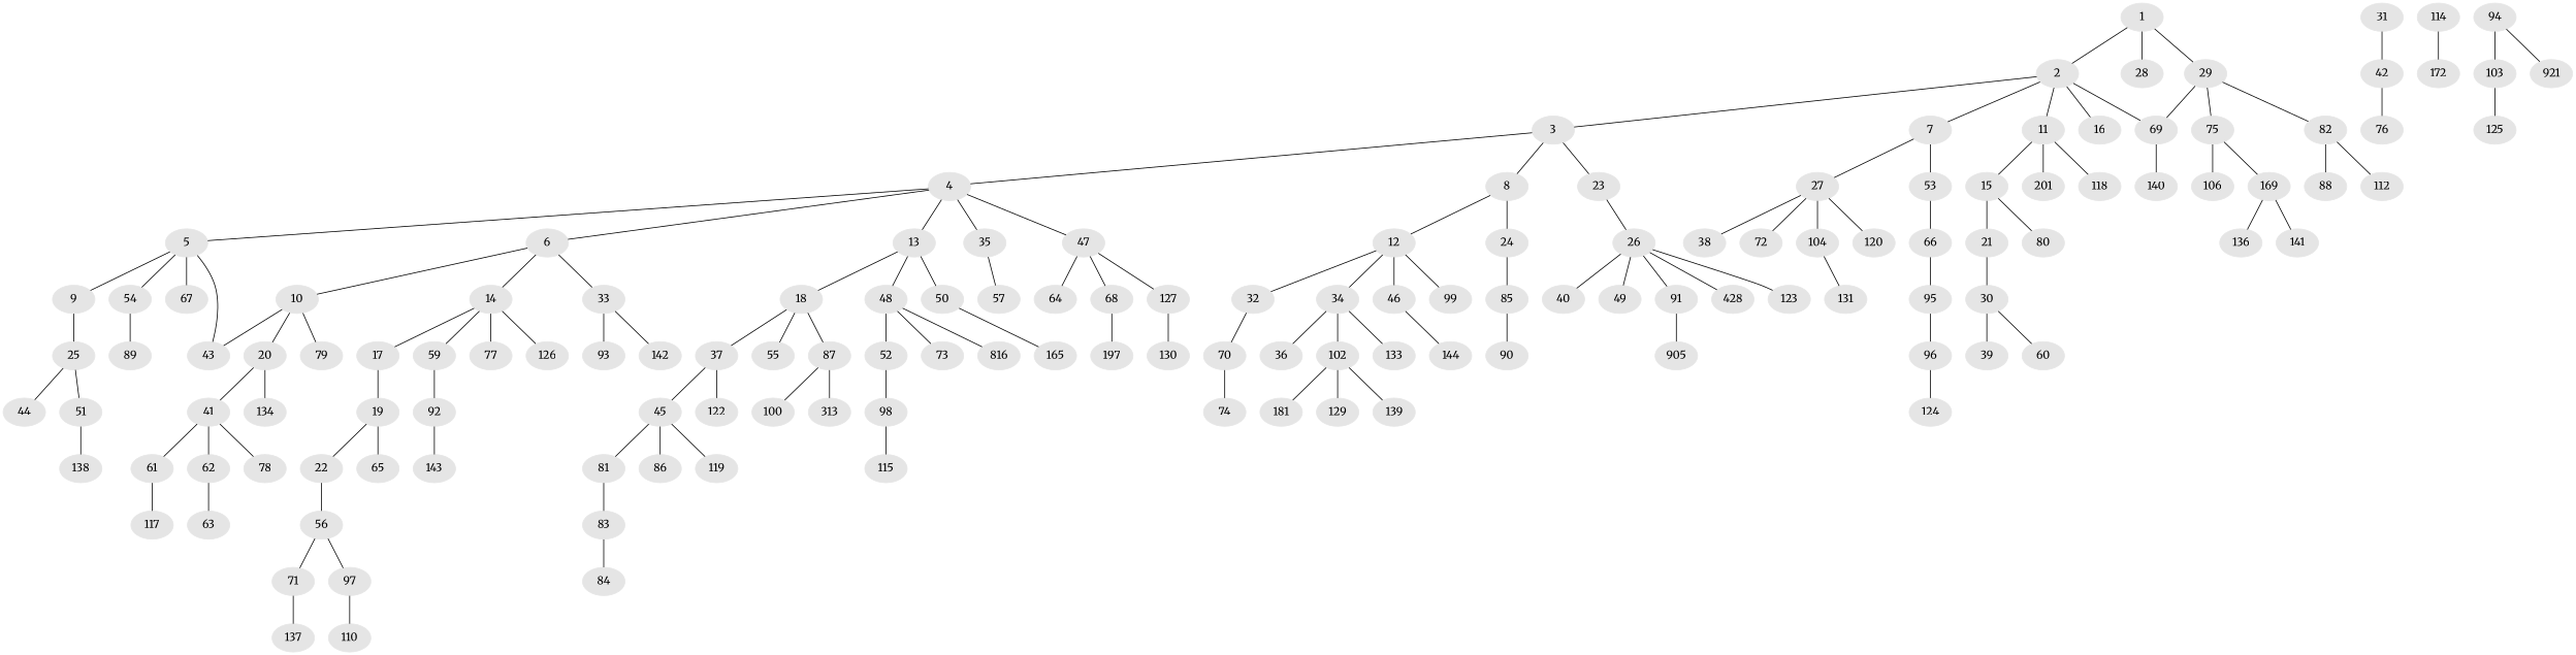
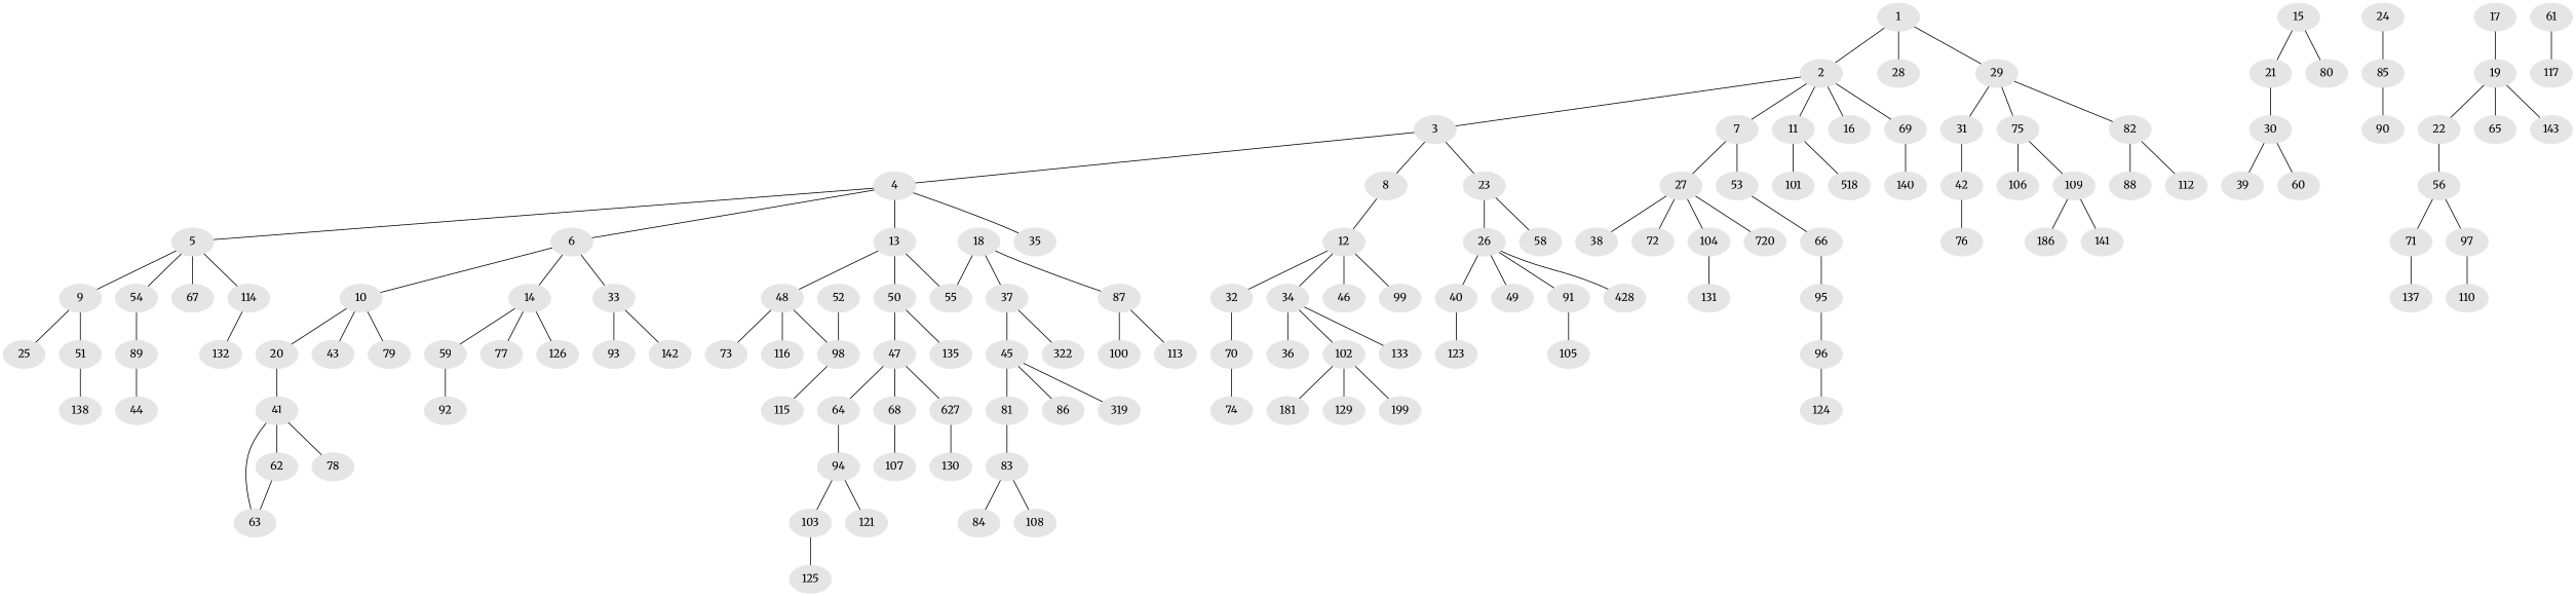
  graph {
    fontname=Merriweather
    node [color=gray90 fontname=Merriweather style=filled]
    edge [fontname=Merriweather]
    1
    2
    28
    29
    3
    7
    11
    16
    69
    31
    75
    82
    4
    8
    23
    27
    53
    15
-   101 [label=201]
-   118
+   101
+   118 [label=518]
    140
    5
    6
    13
    35
    47
    12
    24
    26
+   58
    9
    54
    67
    114
    10
    14
    33
    18
    48
    50
-   57
    64
    68
-   127
+   127 [label=627]
    25
    89
-   132 [label=172]
+   132
    20
    43
    79
    17
    59
    77
    126
    93
    142
    38
    72
    104
-   120
+   120 [label=720]
    66
    32
    34
    46
    99
    85
    44
    51
    41
-   134
    21
    80
    70
    36
    102
    133
-   144
    37
    55
    87
    52
    73
-   116 [label=816]
-   135 [label=165]
+   116
+   135
    19
    92
    30
    22
    65
    143
    45
-   122
+   122 [label=322]
    100
-   113 [label=313]
+   113
    56
    61
    62
    78
    39
    60
    71
    97
    40
    49
    91
    n106 [label=428]
    90
    138
    123
-   105 [label=905]
+   105
    131
    42
    106
-   109 [label=169]
+   109
    88
    112
    76
    74
    n119 [label=181]
    129
-   139
+   139 [label=199]
    81
    86
-   119
+   119 [label=319]
    117
    63
    83
    94
-   107 [label=197]
+   107
    130
    98
    115
    95
    137
    110
    103
-   121 [label=921]
+   121
    96
-   136
+   136 [label=186]
    141
    84
+   108
    125
    124
    1 -- 2
    1 -- 28
    1 -- 29
    2 -- 3
    2 -- 7
    2 -- 11
    2 -- 16
    2 -- 69
-   29 -- 69
+   29 -- 31
    29 -- 75
    29 -- 82
    3 -- 4
    3 -- 8
    3 -- 23
    7 -- 27
    7 -- 53
-   11 -- 15
    11 -- 101
    11 -- 118
    69 -- 140
    31 -- 42
    75 -- 106
    75 -- 109
    82 -- 88
    82 -- 112
    4 -- 5
    4 -- 6
    4 -- 13
    4 -- 35
-   4 -- 47
+   50 -- 47
    8 -- 12
-   8 -- 24
    23 -- 26
+   23 -- 58
    27 -- 38
    27 -- 72
    27 -- 104
    27 -- 120
    53 -- 66
    15 -- 21
    15 -- 80
    5 -- 9
    5 -- 54
    5 -- 67
-   5 -- 43
+   5 -- 114
    6 -- 10
    6 -- 14
    6 -- 33
-   13 -- 18
+   13 -- 55
    13 -- 48
    13 -- 50
-   35 -- 57
    47 -- 64
    47 -- 68
    47 -- 127
    12 -- 32
    12 -- 34
    12 -- 46
    12 -- 99
    24 -- 85
    26 -- 40
    26 -- 49
    26 -- 91
    26 -- n106
    9 -- 25
    54 -- 89
    114 -- 132
    10 -- 20
    10 -- 43
    10 -- 79
-   14 -- 17
    14 -- 59
    14 -- 77
    14 -- 126
    33 -- 93
    33 -- 142
    18 -- 37
    18 -- 55
    18 -- 87
-   48 -- 52
+   48 -- 98
    48 -- 73
    48 -- 116
    50 -- 135
+   64 -- 94
    68 -- 107
    127 -- 130
-   25 -- 44
-   25 -- 51
+   89 -- 44
+   9 -- 51
    20 -- 41
-   20 -- 134
    17 -- 19
    59 -- 92
    104 -- 131
    66 -- 95
    32 -- 70
    34 -- 36
    34 -- 102
    34 -- 133
-   46 -- 144
    85 -- 90
    51 -- 138
-   41 -- 61
+   41 -- 63
    41 -- 62
    41 -- 78
    21 -- 30
    70 -- 74
    102 -- n119
    102 -- 129
    102 -- 139
    37 -- 45
    37 -- 122
    87 -- 100
    87 -- 113
    52 -- 98
    19 -- 22
    19 -- 65
-   92 -- 143
+   19 -- 143
    30 -- 39
    30 -- 60
    22 -- 56
    45 -- 81
    45 -- 86
    45 -- 119
    56 -- 71
    56 -- 97
    61 -- 117
    62 -- 63
    71 -- 137
    97 -- 110
-   26 -- 123
+   40 -- 123
    91 -- 105
    42 -- 76
    109 -- 136
    109 -- 141
    81 -- 83
    83 -- 84
+   83 -- 108
    94 -- 103
    94 -- 121
    98 -- 115
    95 -- 96
    103 -- 125
    96 -- 124
  }
